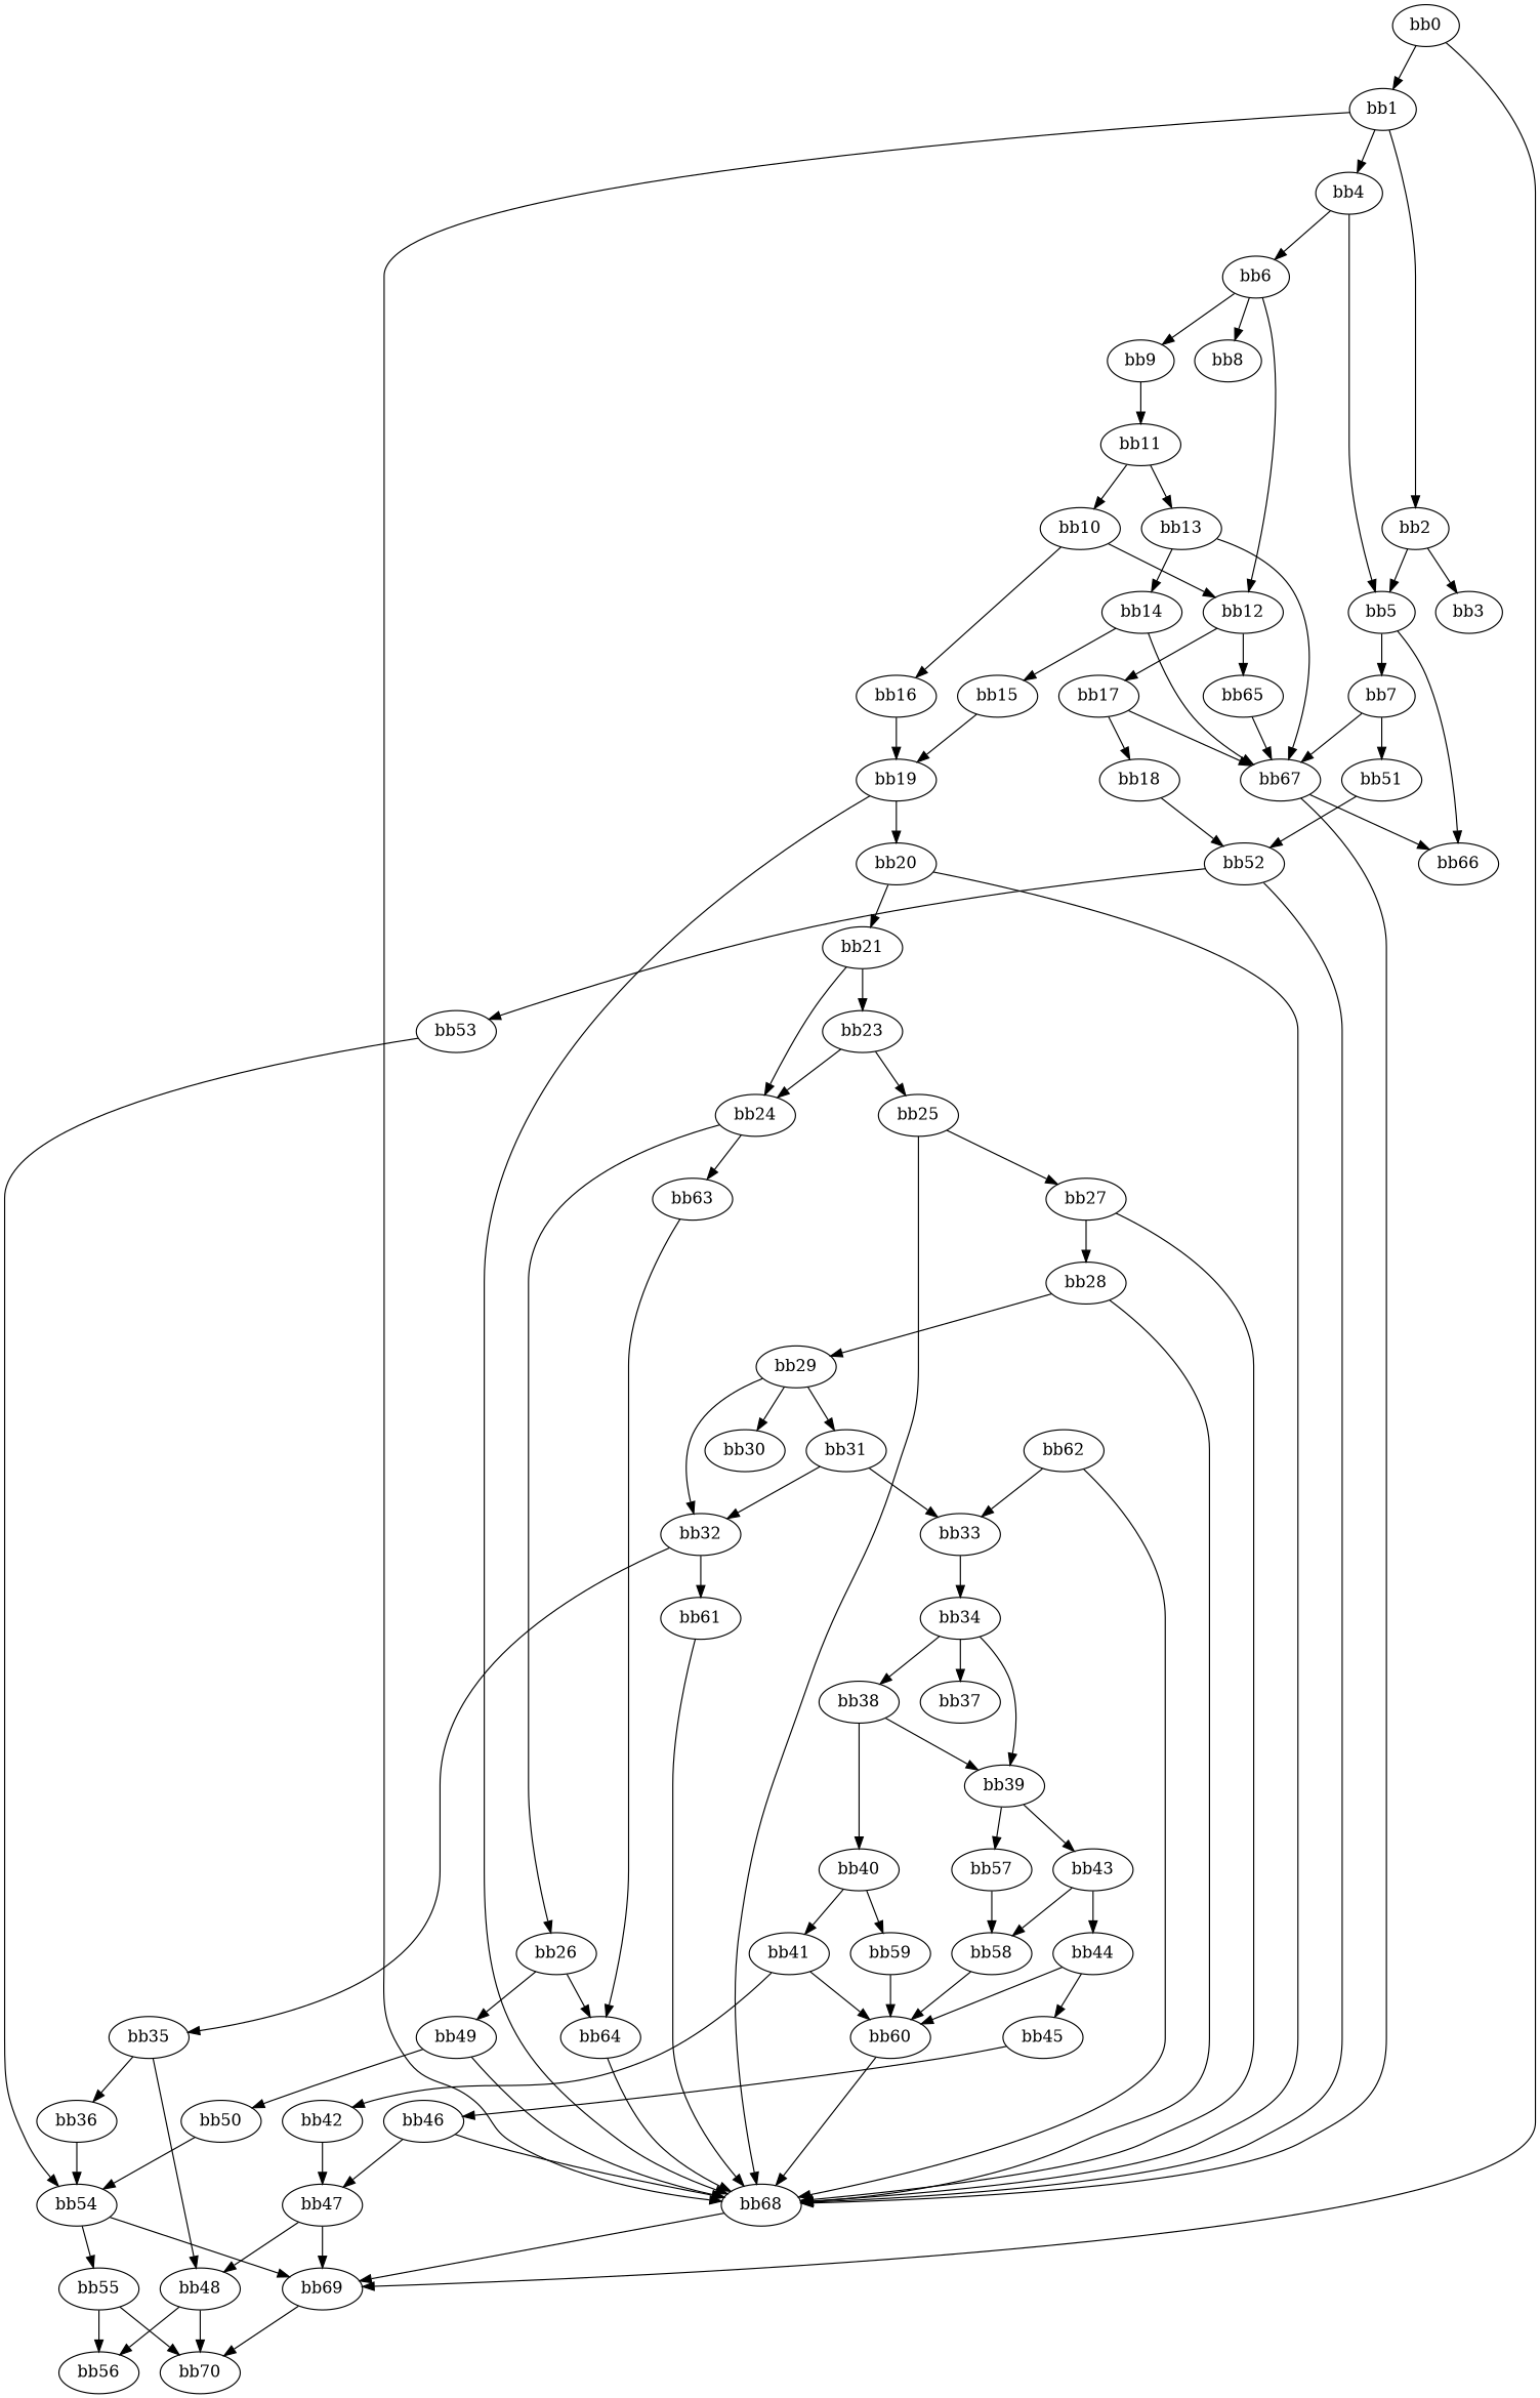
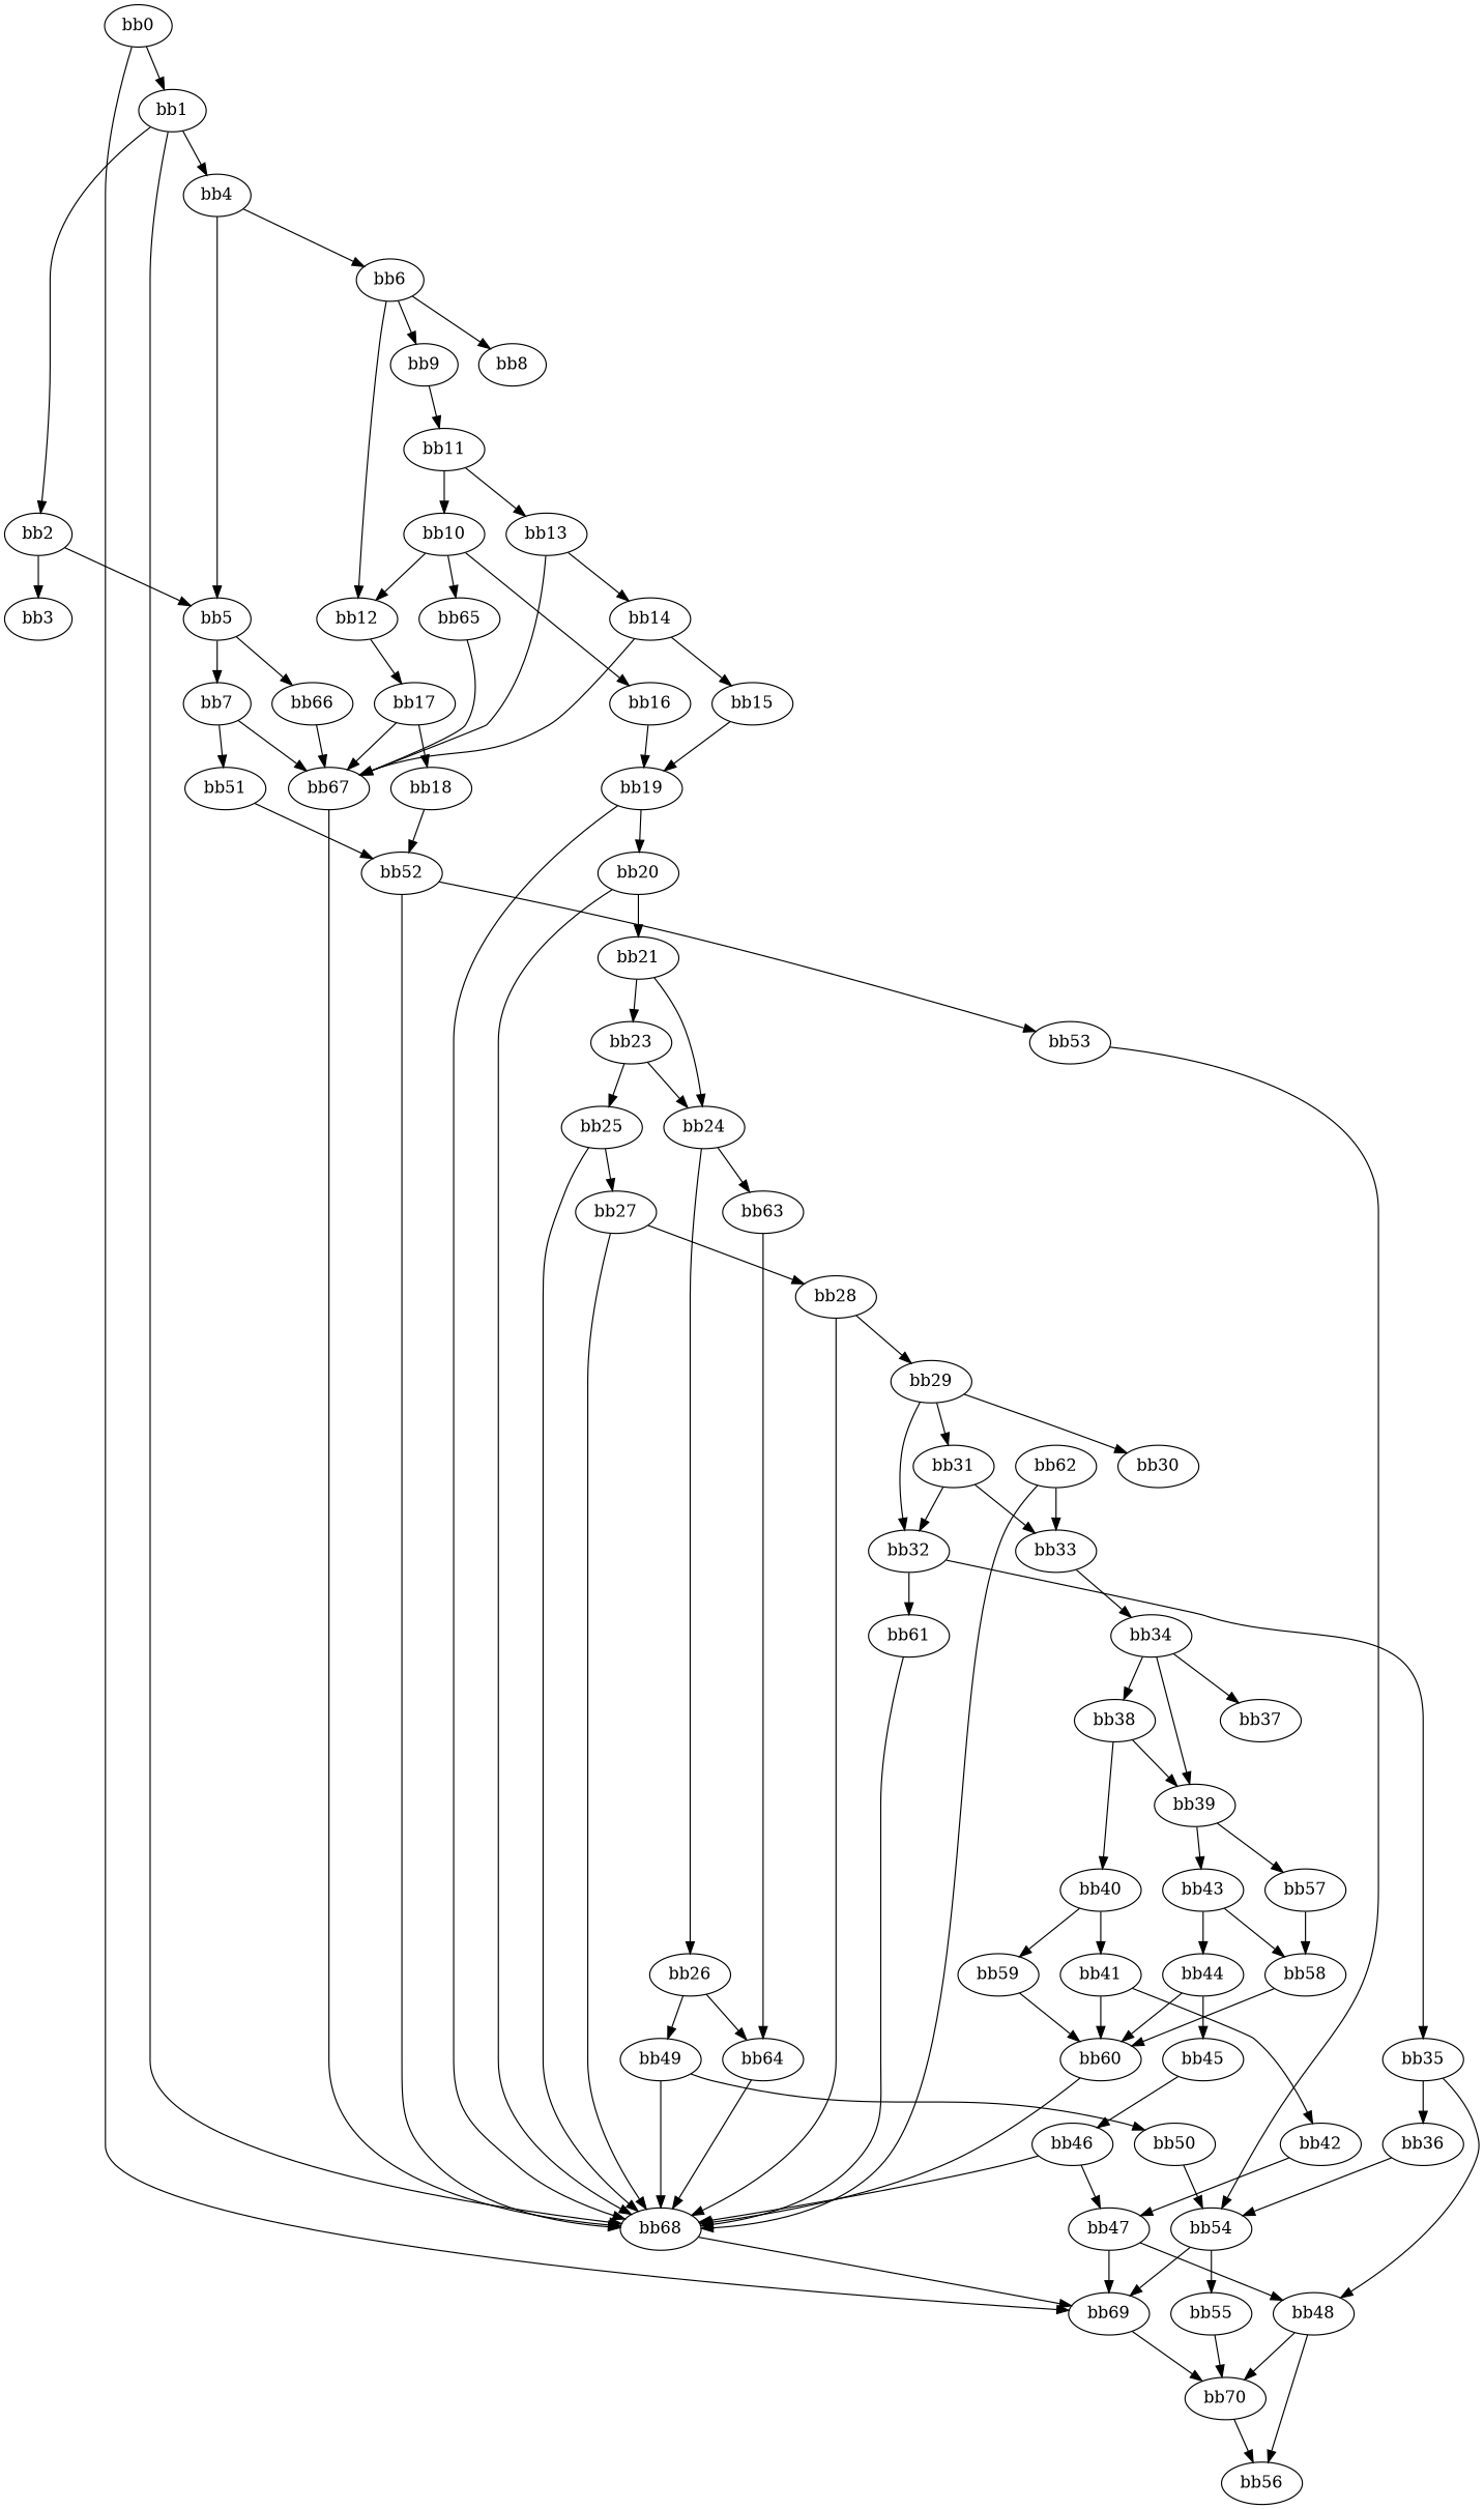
  digraph {
    n1 [label="bb0\l"]
    n2 [label="bb1\l"]
    n3 [label="bb69\l"]
    n4 [label="bb2\l"]
    n5 [label="bb68\l"]
    n6 [label="bb4\l"]
    n7 [label="bb70\l"]
    n8 [label="bb3\l"]
    n9 [label="bb5\l"]
    n10 [label="bb6\l"]
    n11 [label="bb7\l"]
    n12 [label="bb66\l"]
    n13 [label="bb8\l"]
    n14 [label="bb9\l"]
    n15 [label="bb12\l"]
    n16 [label="bb51\l"]
    n17 [label="bb67\l"]
    n18 [label="bb11\l"]
    n19 [label="bb17\l"]
    n20 [label="bb65\l"]
    n21 [label="bb52\l"]
    n22 [label="bb10\l"]
    n23 [label="bb16\l"]
    n24 [label="bb13\l"]
    n25 [label="bb19\l"]
    n26 [label="bb14\l"]
    n27 [label="bb18\l"]
    n28 [label="bb15\l"]
    n29 [label="bb20\l"]
    n30 [label="bb53\l"]
    n31 [label="bb21\l"]
    n32 [label="bb23\l"]
    n33 [label="bb24\l"]
    n34 [label="bb25\l"]
    n35 [label="bb26\l"]
    n36 [label="bb63\l"]
    n37 [label="bb27\l"]
    n38 [label="bb49\l"]
    n39 [label="bb64\l"]
    n40 [label="bb28\l"]
    n41 [label="bb50\l"]
    n42 [label="bb29\l"]
    n43 [label="bb30\l"]
    n44 [label="bb31\l"]
    n45 [label="bb32\l"]
    n46 [label="bb33\l"]
    n47 [label="bb35\l"]
    n48 [label="bb61\l"]
    n49 [label="bb34\l"]
    n50 [label="bb36\l"]
    n51 [label="bb48\l"]
    n52 [label="bb37\l"]
    n53 [label="bb38\l"]
    n54 [label="bb39\l"]
    n55 [label="bb62\l"]
    n56 [label="bb40\l"]
    n57 [label="bb43\l"]
    n58 [label="bb57\l"]
    n59 [label="bb54\l"]
    n60 [label="bb55\l"]
    n61 [label="bb41\l"]
    n62 [label="bb59\l"]
    n63 [label="bb44\l"]
    n64 [label="bb58\l"]
    n65 [label="bb42\l"]
    n66 [label="bb60\l"]
    n67 [label="bb47\l"]
    n68 [label="bb46\l"]
    n69 [label="bb45\l"]
    n70 [label="bb56\l"]
    n1 -> n2
    n1 -> n3
    n2 -> n4
    n2 -> n5
    n2 -> n6
    n3 -> n7
    n4 -> n8
    n4 -> n9
    n5 -> n3
    n6 -> n9
    n6 -> n10
    n9 -> n11
    n9 -> n12
    n10 -> n13
    n10 -> n14
    n10 -> n15
    n11 -> n16
    n11 -> n17
-   n17 -> n12
+   n12 -> n17
    n14 -> n18
    n15 -> n19
-   n15 -> n20
+   n22 -> n20
    n16 -> n21
    n17 -> n5
    n18 -> n22
    n18 -> n24
    n19 -> n17
    n19 -> n27
    n20 -> n17
    n21 -> n5
    n21 -> n30
    n22 -> n15
    n22 -> n23
    n23 -> n25
    n24 -> n17
    n24 -> n26
    n25 -> n5
    n25 -> n29
    n26 -> n17
    n26 -> n28
    n27 -> n21
    n28 -> n25
    n29 -> n5
    n29 -> n31
    n30 -> n59
    n31 -> n32
    n31 -> n33
    n32 -> n33
    n32 -> n34
    n33 -> n35
    n33 -> n36
    n34 -> n5
    n34 -> n37
    n35 -> n38
    n35 -> n39
    n36 -> n39
    n37 -> n5
    n37 -> n40
    n38 -> n5
    n38 -> n41
    n39 -> n5
    n40 -> n5
    n40 -> n42
    n41 -> n59
    n42 -> n43
    n42 -> n44
    n42 -> n45
    n44 -> n45
    n44 -> n46
    n45 -> n47
    n45 -> n48
    n46 -> n49
    n47 -> n50
    n47 -> n51
    n48 -> n5
    n49 -> n52
    n49 -> n53
    n49 -> n54
    n50 -> n59
    n51 -> n7
    n51 -> n70
    n53 -> n54
    n53 -> n56
    n54 -> n57
    n54 -> n58
    n55 -> n5
    n55 -> n46
    n56 -> n61
    n56 -> n62
    n57 -> n63
    n57 -> n64
    n58 -> n64
    n59 -> n3
    n59 -> n60
    n60 -> n7
-   n60 -> n70
+   n7 -> n70
    n61 -> n65
    n61 -> n66
    n62 -> n66
    n63 -> n66
    n63 -> n69
    n64 -> n66
    n65 -> n67
    n66 -> n5
    n67 -> n3
    n67 -> n51
    n68 -> n5
    n68 -> n67
    n69 -> n68
  }
